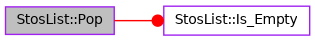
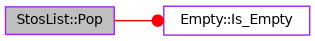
  digraph {
    rankdir=LR
    node [color=purple fontname=Helvetica fontsize=10 shape=record style=filled]
    n1 [fillcolor=grey75 fontcolor=black height=0.2 label="StosList::Pop" width=0.4]
-   n2 [fillcolor=white height=0.2 label="StosList::Is_Empty" width=0.4]
+   n2 [fillcolor=white height=0.2 label="Empty::Is_Empty" width=0.4]
    n1 -> n2 [color=red fontname=Helvetica fontsize=10 labelfontname=Helvetica labelfontsize=10 style=solid arrowhead=dot]
  }
